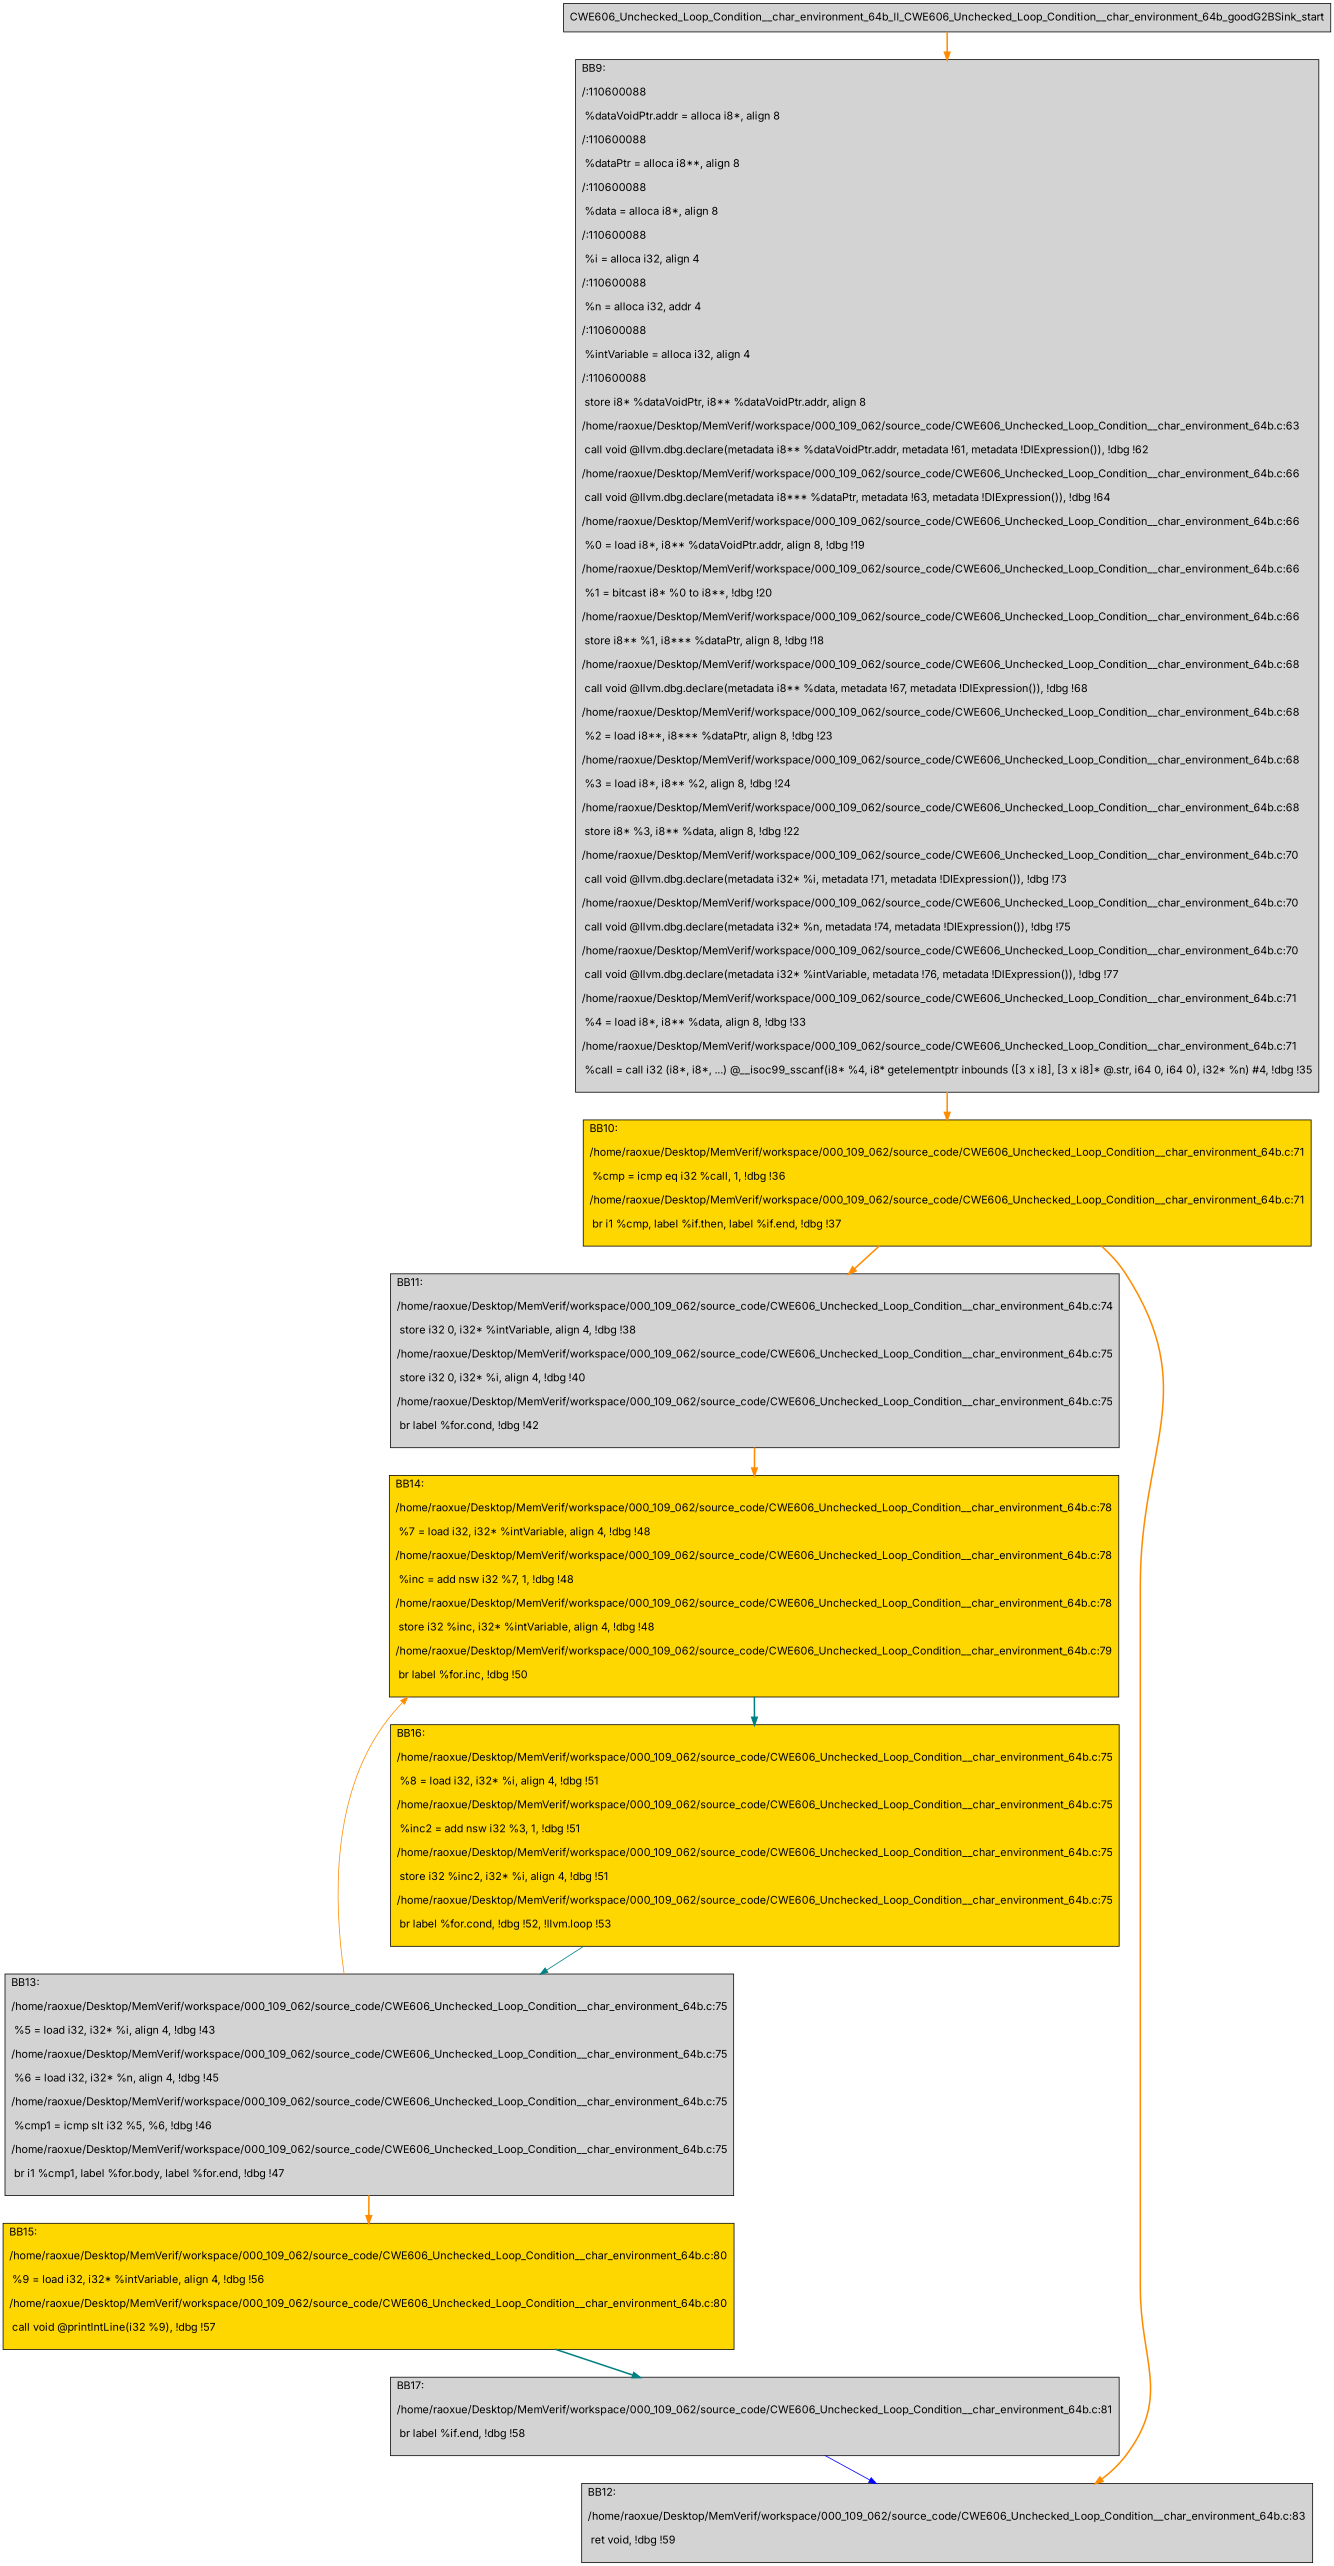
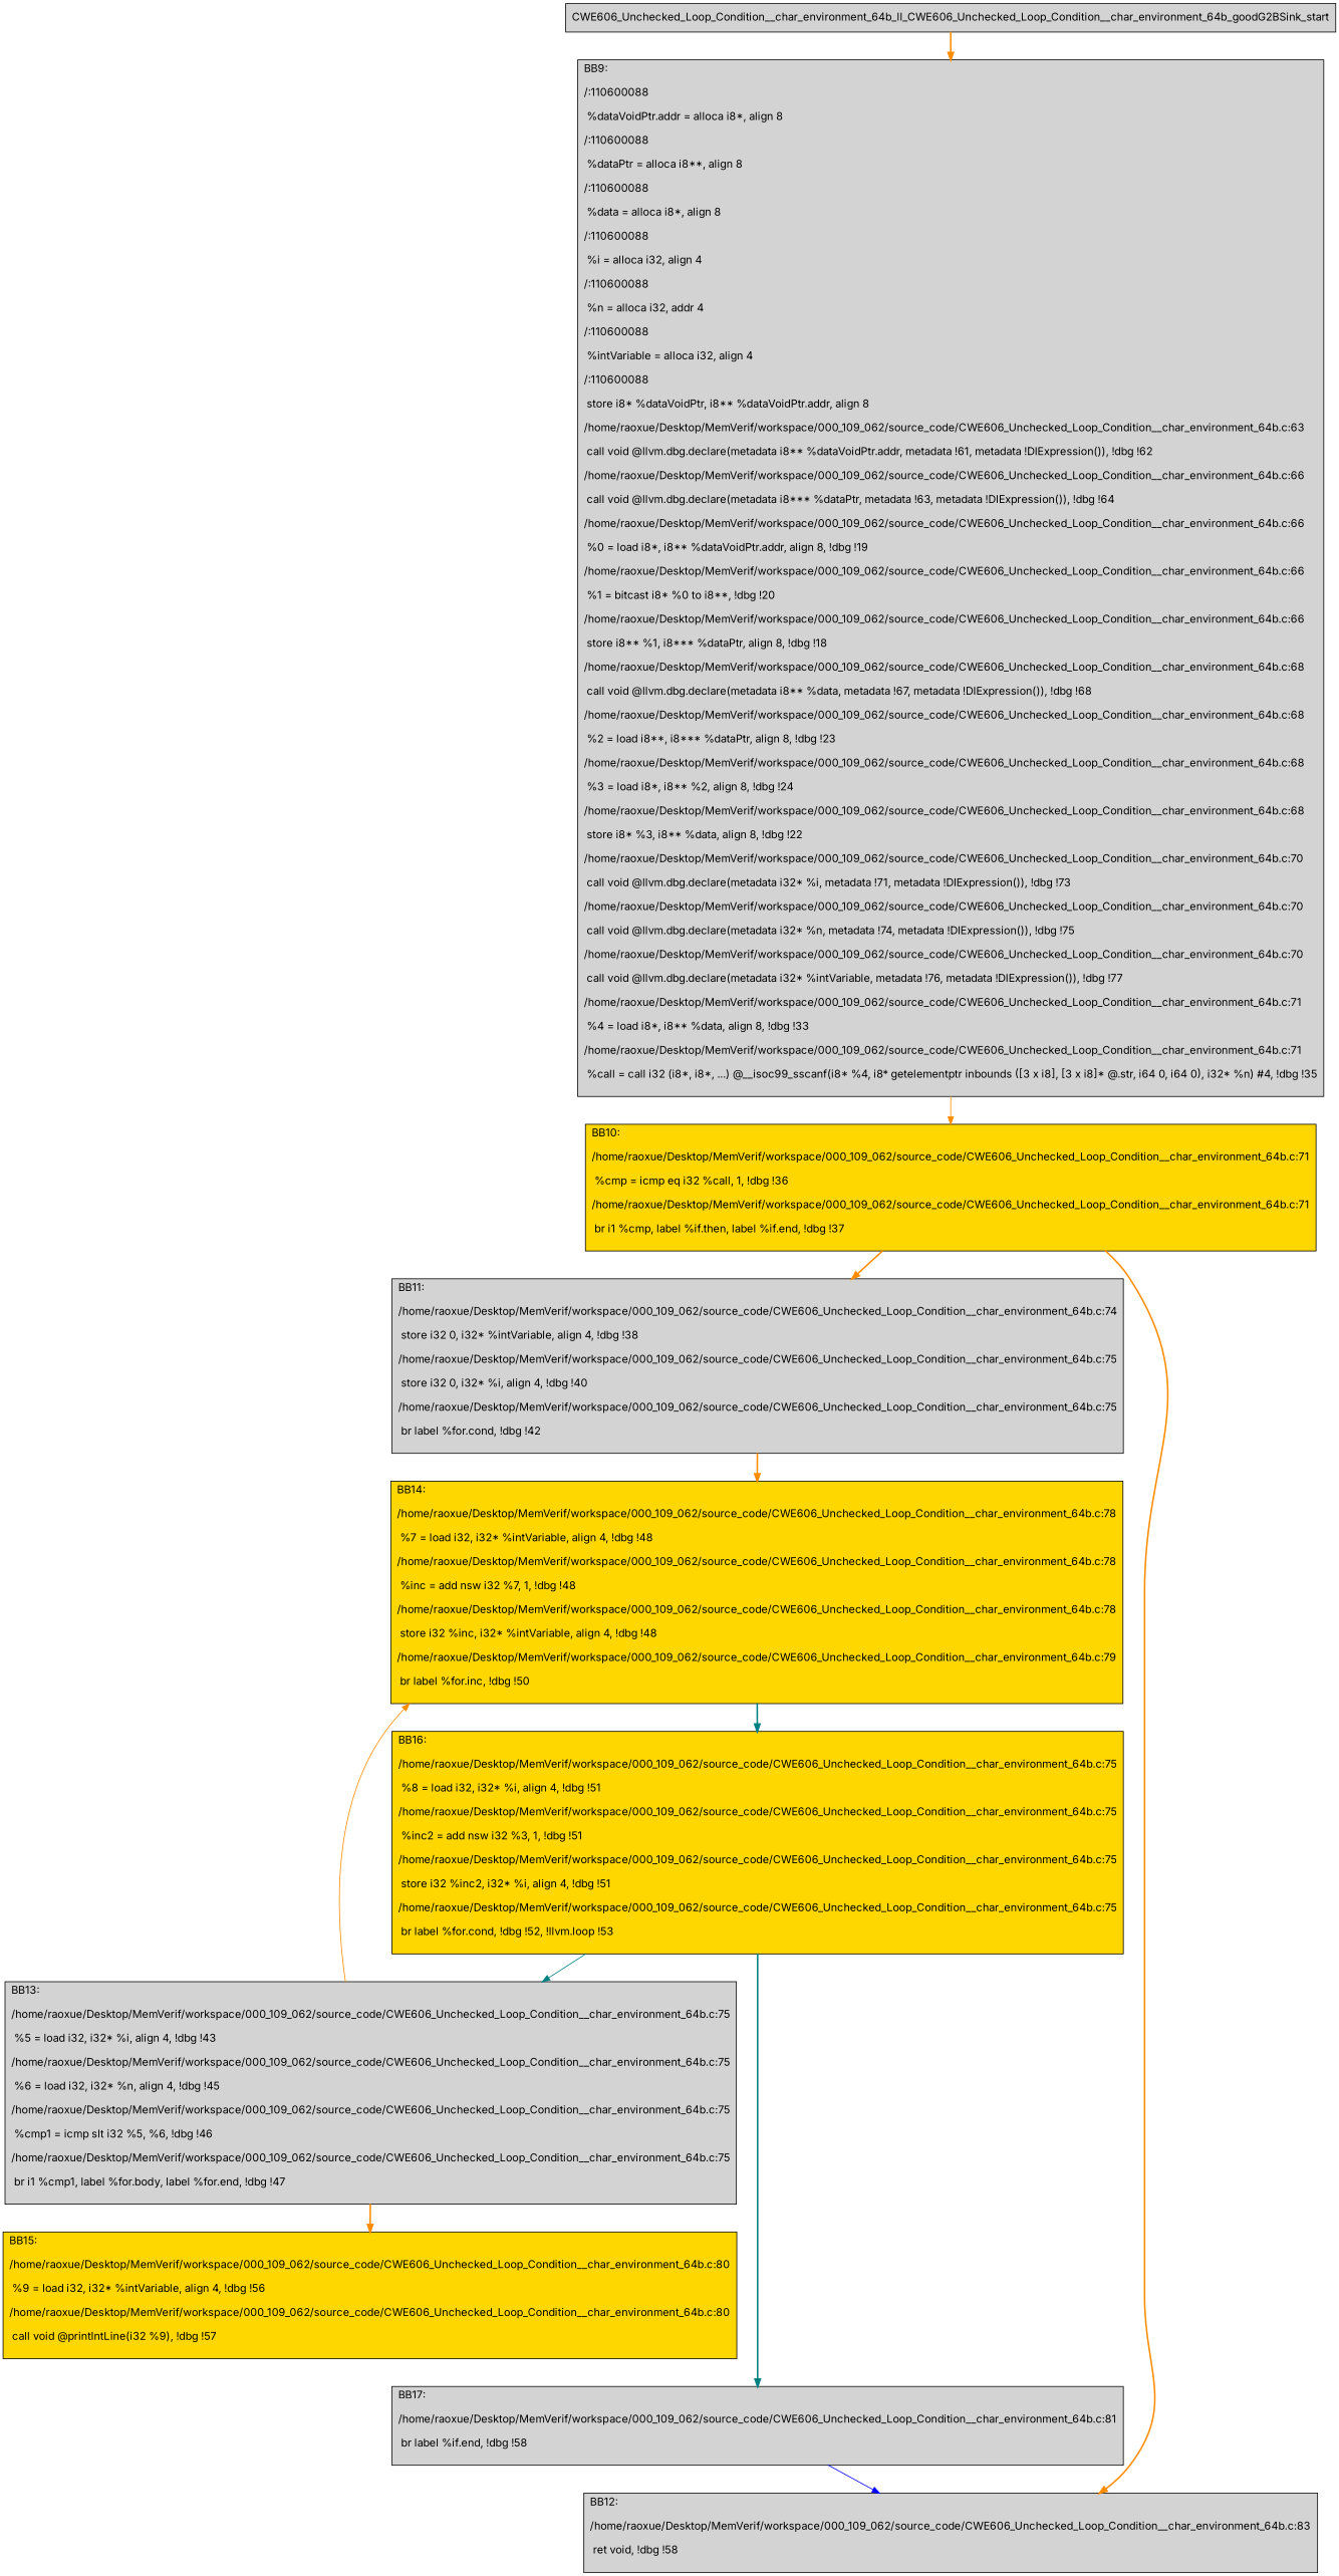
  digraph {
    fontname=Inter
    node [fillcolor=lightgrey fontname=Inter shape=record style=filled]
    edge [color=darkorange fontname=Inter style=bold]
    n1 [label="{CWE606_Unchecked_Loop_Condition__char_environment_64b_ll_CWE606_Unchecked_Loop_Condition__char_environment_64b_goodG2BSink_start}"]
    n2 [label="{BB9:\l\l/:110600088\l\n  %dataVoidPtr.addr = alloca i8*, align 8\l\n/:110600088\l\n  %dataPtr = alloca i8**, align 8\l\n/:110600088\l\n  %data = alloca i8*, align 8\l\n/:110600088\l\n  %i = alloca i32, align 4\l\n/:110600088\l\n  %n = alloca i32, addr 4\l\n/:110600088\l\n  %intVariable = alloca i32, align 4\l\n/:110600088\l\n  store i8* %dataVoidPtr, i8** %dataVoidPtr.addr, align 8\l\n/home/raoxue/Desktop/MemVerif/workspace/000_109_062/source_code/CWE606_Unchecked_Loop_Condition__char_environment_64b.c:63\l\n  call void @llvm.dbg.declare(metadata i8** %dataVoidPtr.addr, metadata !61, metadata !DIExpression()), !dbg !62\l\n/home/raoxue/Desktop/MemVerif/workspace/000_109_062/source_code/CWE606_Unchecked_Loop_Condition__char_environment_64b.c:66\l\n  call void @llvm.dbg.declare(metadata i8*** %dataPtr, metadata !63, metadata !DIExpression()), !dbg !64\l\n/home/raoxue/Desktop/MemVerif/workspace/000_109_062/source_code/CWE606_Unchecked_Loop_Condition__char_environment_64b.c:66\l\n  %0 = load i8*, i8** %dataVoidPtr.addr, align 8, !dbg !19\l\n/home/raoxue/Desktop/MemVerif/workspace/000_109_062/source_code/CWE606_Unchecked_Loop_Condition__char_environment_64b.c:66\l\n  %1 = bitcast i8* %0 to i8**, !dbg !20\l\n/home/raoxue/Desktop/MemVerif/workspace/000_109_062/source_code/CWE606_Unchecked_Loop_Condition__char_environment_64b.c:66\l\n  store i8** %1, i8*** %dataPtr, align 8, !dbg !18\l\n/home/raoxue/Desktop/MemVerif/workspace/000_109_062/source_code/CWE606_Unchecked_Loop_Condition__char_environment_64b.c:68\l\n  call void @llvm.dbg.declare(metadata i8** %data, metadata !67, metadata !DIExpression()), !dbg !68\l\n/home/raoxue/Desktop/MemVerif/workspace/000_109_062/source_code/CWE606_Unchecked_Loop_Condition__char_environment_64b.c:68\l\n  %2 = load i8**, i8*** %dataPtr, align 8, !dbg !23\l\n/home/raoxue/Desktop/MemVerif/workspace/000_109_062/source_code/CWE606_Unchecked_Loop_Condition__char_environment_64b.c:68\l\n  %3 = load i8*, i8** %2, align 8, !dbg !24\l\n/home/raoxue/Desktop/MemVerif/workspace/000_109_062/source_code/CWE606_Unchecked_Loop_Condition__char_environment_64b.c:68\l\n  store i8* %3, i8** %data, align 8, !dbg !22\l\n/home/raoxue/Desktop/MemVerif/workspace/000_109_062/source_code/CWE606_Unchecked_Loop_Condition__char_environment_64b.c:70\l\n  call void @llvm.dbg.declare(metadata i32* %i, metadata !71, metadata !DIExpression()), !dbg !73\l\n/home/raoxue/Desktop/MemVerif/workspace/000_109_062/source_code/CWE606_Unchecked_Loop_Condition__char_environment_64b.c:70\l\n  call void @llvm.dbg.declare(metadata i32* %n, metadata !74, metadata !DIExpression()), !dbg !75\l\n/home/raoxue/Desktop/MemVerif/workspace/000_109_062/source_code/CWE606_Unchecked_Loop_Condition__char_environment_64b.c:70\l\n  call void @llvm.dbg.declare(metadata i32* %intVariable, metadata !76, metadata !DIExpression()), !dbg !77\l\n/home/raoxue/Desktop/MemVerif/workspace/000_109_062/source_code/CWE606_Unchecked_Loop_Condition__char_environment_64b.c:71\l\n  %4 = load i8*, i8** %data, align 8, !dbg !33\l\n/home/raoxue/Desktop/MemVerif/workspace/000_109_062/source_code/CWE606_Unchecked_Loop_Condition__char_environment_64b.c:71\l\n  %call = call i32 (i8*, i8*, ...) @__isoc99_sscanf(i8* %4, i8* getelementptr inbounds ([3 x i8], [3 x i8]* @.str, i64 0, i64 0), i32* %n) #4, !dbg !35\l\n}"]
    n3 [fillcolor=gold label="{BB10:\l\l/home/raoxue/Desktop/MemVerif/workspace/000_109_062/source_code/CWE606_Unchecked_Loop_Condition__char_environment_64b.c:71\l\n  %cmp = icmp eq i32 %call, 1, !dbg !36\l\n/home/raoxue/Desktop/MemVerif/workspace/000_109_062/source_code/CWE606_Unchecked_Loop_Condition__char_environment_64b.c:71\l\n  br i1 %cmp, label %if.then, label %if.end, !dbg !37\l\n}"]
    n4 [label="{BB11:\l\l/home/raoxue/Desktop/MemVerif/workspace/000_109_062/source_code/CWE606_Unchecked_Loop_Condition__char_environment_64b.c:74\l\n  store i32 0, i32* %intVariable, align 4, !dbg !38\l\n/home/raoxue/Desktop/MemVerif/workspace/000_109_062/source_code/CWE606_Unchecked_Loop_Condition__char_environment_64b.c:75\l\n  store i32 0, i32* %i, align 4, !dbg !40\l\n/home/raoxue/Desktop/MemVerif/workspace/000_109_062/source_code/CWE606_Unchecked_Loop_Condition__char_environment_64b.c:75\l\n  br label %for.cond, !dbg !42\l\n}"]
-   n5 [label="{BB12:\l\l/home/raoxue/Desktop/MemVerif/workspace/000_109_062/source_code/CWE606_Unchecked_Loop_Condition__char_environment_64b.c:83\l\n  ret void, !dbg !59\l\n}"]
+   n5 [label="{BB12:\l\l/home/raoxue/Desktop/MemVerif/workspace/000_109_062/source_code/CWE606_Unchecked_Loop_Condition__char_environment_64b.c:83\l\n  ret void, !dbg !58\l\n}"]
    n6 [fillcolor=gold label="{BB14:\l\l/home/raoxue/Desktop/MemVerif/workspace/000_109_062/source_code/CWE606_Unchecked_Loop_Condition__char_environment_64b.c:78\l\n  %7 = load i32, i32* %intVariable, align 4, !dbg !48\l\n/home/raoxue/Desktop/MemVerif/workspace/000_109_062/source_code/CWE606_Unchecked_Loop_Condition__char_environment_64b.c:78\l\n  %inc = add nsw i32 %7, 1, !dbg !48\l\n/home/raoxue/Desktop/MemVerif/workspace/000_109_062/source_code/CWE606_Unchecked_Loop_Condition__char_environment_64b.c:78\l\n  store i32 %inc, i32* %intVariable, align 4, !dbg !48\l\n/home/raoxue/Desktop/MemVerif/workspace/000_109_062/source_code/CWE606_Unchecked_Loop_Condition__char_environment_64b.c:79\l\n  br label %for.inc, !dbg !50\l\n}"]
    n7 [label="{BB13:\l\l/home/raoxue/Desktop/MemVerif/workspace/000_109_062/source_code/CWE606_Unchecked_Loop_Condition__char_environment_64b.c:75\l\n  %5 = load i32, i32* %i, align 4, !dbg !43\l\n/home/raoxue/Desktop/MemVerif/workspace/000_109_062/source_code/CWE606_Unchecked_Loop_Condition__char_environment_64b.c:75\l\n  %6 = load i32, i32* %n, align 4, !dbg !45\l\n/home/raoxue/Desktop/MemVerif/workspace/000_109_062/source_code/CWE606_Unchecked_Loop_Condition__char_environment_64b.c:75\l\n  %cmp1 = icmp slt i32 %5, %6, !dbg !46\l\n/home/raoxue/Desktop/MemVerif/workspace/000_109_062/source_code/CWE606_Unchecked_Loop_Condition__char_environment_64b.c:75\l\n  br i1 %cmp1, label %for.body, label %for.end, !dbg !47\l\n}"]
    n8 [fillcolor=gold label="{BB15:\l\l/home/raoxue/Desktop/MemVerif/workspace/000_109_062/source_code/CWE606_Unchecked_Loop_Condition__char_environment_64b.c:80\l\n  %9 = load i32, i32* %intVariable, align 4, !dbg !56\l\n/home/raoxue/Desktop/MemVerif/workspace/000_109_062/source_code/CWE606_Unchecked_Loop_Condition__char_environment_64b.c:80\l\n  call void @printIntLine(i32 %9), !dbg !57\l\n}"]
    n9 [fillcolor=gold label="{BB16:\l\l/home/raoxue/Desktop/MemVerif/workspace/000_109_062/source_code/CWE606_Unchecked_Loop_Condition__char_environment_64b.c:75\l\n  %8 = load i32, i32* %i, align 4, !dbg !51\l\n/home/raoxue/Desktop/MemVerif/workspace/000_109_062/source_code/CWE606_Unchecked_Loop_Condition__char_environment_64b.c:75\l\n  %inc2 = add nsw i32 %3, 1, !dbg !51\l\n/home/raoxue/Desktop/MemVerif/workspace/000_109_062/source_code/CWE606_Unchecked_Loop_Condition__char_environment_64b.c:75\l\n  store i32 %inc2, i32* %i, align 4, !dbg !51\l\n/home/raoxue/Desktop/MemVerif/workspace/000_109_062/source_code/CWE606_Unchecked_Loop_Condition__char_environment_64b.c:75\l\n  br label %for.cond, !dbg !52, !llvm.loop !53\l\n}"]
    n10 [label="{BB17:\l\l/home/raoxue/Desktop/MemVerif/workspace/000_109_062/source_code/CWE606_Unchecked_Loop_Condition__char_environment_64b.c:81\l\n  br label %if.end, !dbg !58\l\n}"]
    n1 -> n2
-   n2 -> n3
+   n2 -> n3 [style=solid]
    n3 -> n4
    n3 -> n5
    n4 -> n6
    n6 -> n9 [color=teal]
    n7 -> n6 [style=solid]
    n7 -> n8
-   n8 -> n10 [color=teal]
+   n9 -> n10 [color=teal]
    n9 -> n7 [color=teal style=solid]
    n10 -> n5 [color=blue style=solid]
  }
